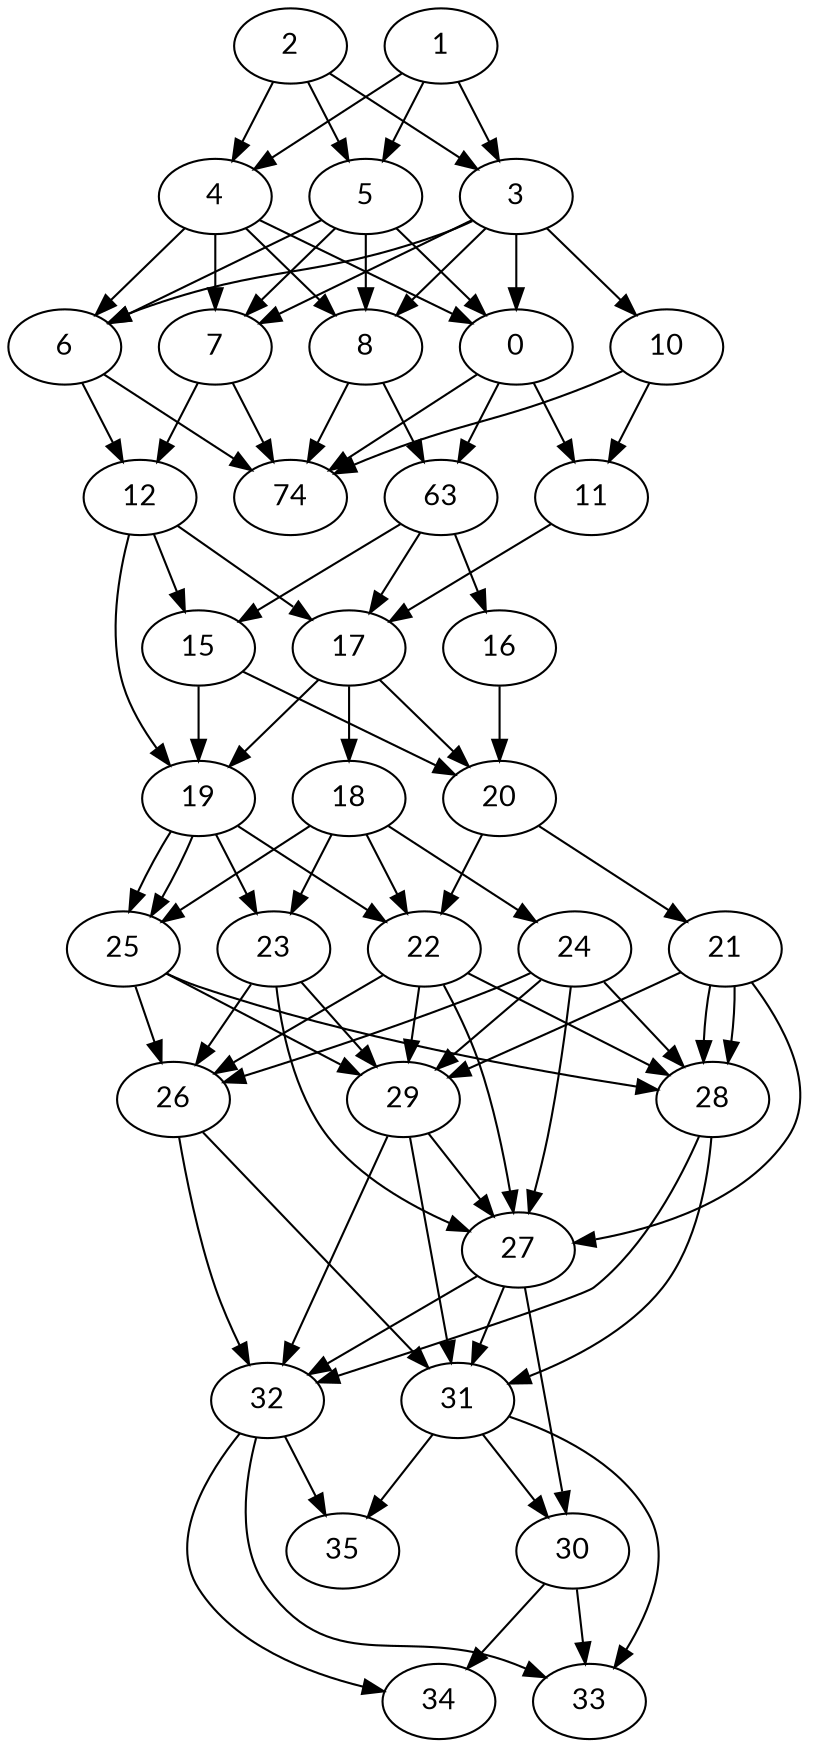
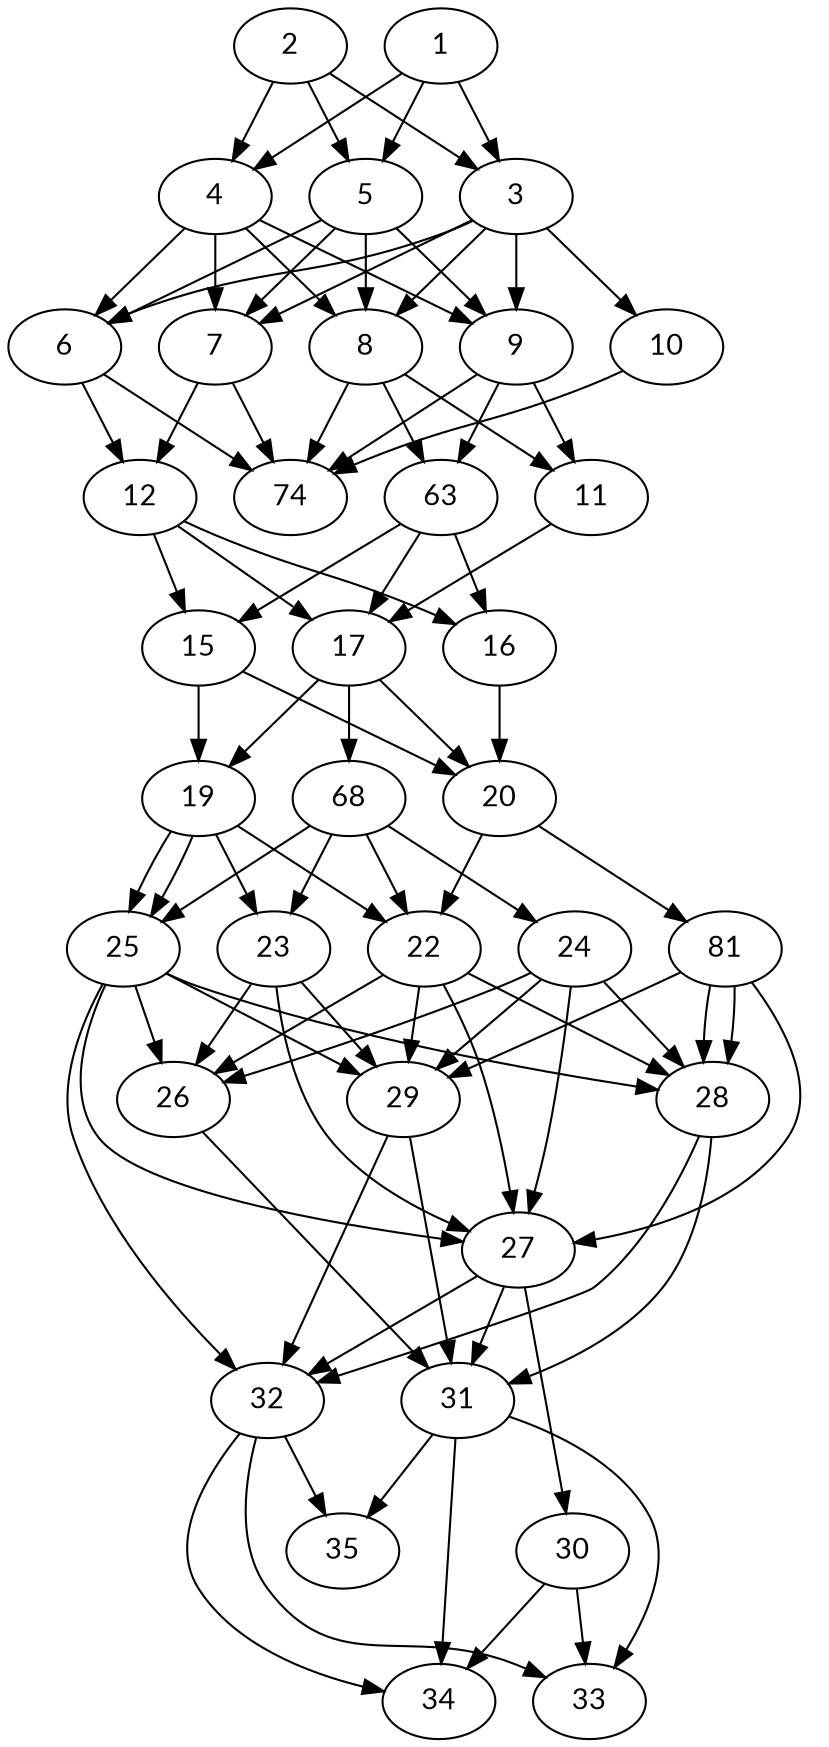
  digraph {
    fontname=Lato
    node [alpha=0.14 fontname=Lato]
    edge [fontname=Lato]
    1 [alpha=0.12 expect_size=26507264]
    3 [alpha=0.11 expect_size=23946240]
    4 [alpha=0.13 expect_size=48433152]
    5 [alpha=0.18 expect_size=43266048]
    6 [alpha=0.17 expect_size=19844096]
    7 [alpha=0.03 expect_size=37784576]
    8 [alpha=0.03 expect_size=38067200]
-   9 [alpha=0.08 expect_size=20241408 label=0]
+   9 [alpha=0.08 expect_size=20241408]
    10 [alpha=0.15 expect_size=14834688]
    12 [alpha=0.00 expect_size=22971392]
    n11 [alpha=0.01 expect_size=38851584 label=74]
    n12 [alpha=0.08 expect_size=13746176 label=63]
    11 [alpha=0.08 expect_size=41114624]
    2 [alpha=0.16 expect_size=15072256]
    17 [expect_size=10777600]
    15 [alpha=0.19 expect_size=23232512]
    16 [alpha=0.20 expect_size=18698240]
    19 [alpha=0.18 expect_size=26353664]
    20 [alpha=0.16 expect_size=45585408]
-   18 [alpha=0.12 expect_size=19024896]
+   18 [alpha=0.12 expect_size=19024896 label=68]
    22 [expect_size=5550080]
    23 [expect_size=6430720]
    25 [alpha=0.05 expect_size=28432384]
-   21 [alpha=0.03 expect_size=33914880]
+   21 [alpha=0.03 expect_size=33914880 label=81]
    24 [alpha=0.11 expect_size=25975808]
    27 [alpha=0.18 expect_size=24890368]
    28 [alpha=0.05 expect_size=9600000]
    29 [alpha=0.19 expect_size=39088128]
    26 [alpha=0.04 expect_size=24970240]
    31 [alpha=0.10 expect_size=25896960]
    32 [alpha=0.11 expect_size=33629184]
    30 [alpha=0.17 expect_size=34804736]
    33 [alpha=0.15 expect_size=20644864]
    34 [expect_size=5649408]
    35 [alpha=0.20 expect_size=31832064]
    1 -> 3
    1 -> 4
    1 -> 5
    3 -> 6
    3 -> 7
    3 -> 8
    3 -> 9
    3 -> 10
    4 -> 6
    4 -> 7
    4 -> 8
    4 -> 9
    5 -> 6
    5 -> 7
    5 -> 8
    5 -> 9
    6 -> 12
    6 -> n11
    7 -> 12
    7 -> n11
    8 -> n11
    8 -> n12
    9 -> n11
    9 -> n12
    9 -> 11
    10 -> n11
-   10 -> 11
+   8 -> 11
    12 -> 17
    12 -> 15
-   12 -> 19
+   12 -> 16
    n12 -> 17
    n12 -> 15
    n12 -> 16
    11 -> 17
    2 -> 3
    2 -> 4
    2 -> 5
    17 -> 19
    17 -> 20
    17 -> 18
    15 -> 19
    15 -> 20
    16 -> 20
    19 -> 22
    19 -> 23
    19 -> 25
    19 -> 25
    20 -> 22
    20 -> 21
    18 -> 22
    18 -> 23
    18 -> 25
    18 -> 24
    22 -> 27
    22 -> 28
    22 -> 29
    22 -> 26
    23 -> 27
    23 -> 29
    23 -> 26
-   29 -> 27
+   25 -> 27
    25 -> 28
    25 -> 29
    25 -> 26
    21 -> 27
    21 -> 28
    21 -> 28
    21 -> 29
    24 -> 27
    24 -> 28
    24 -> 29
    24 -> 26
    27 -> 31
    27 -> 32
    27 -> 30
    28 -> 31
    28 -> 32
    29 -> 31
    29 -> 32
    26 -> 31
-   26 -> 32
+   25 -> 32
    31 -> 33
-   31 -> 30
+   31 -> 34
    31 -> 35
    32 -> 33
    32 -> 34
    32 -> 35
    30 -> 33
    30 -> 34
  }
